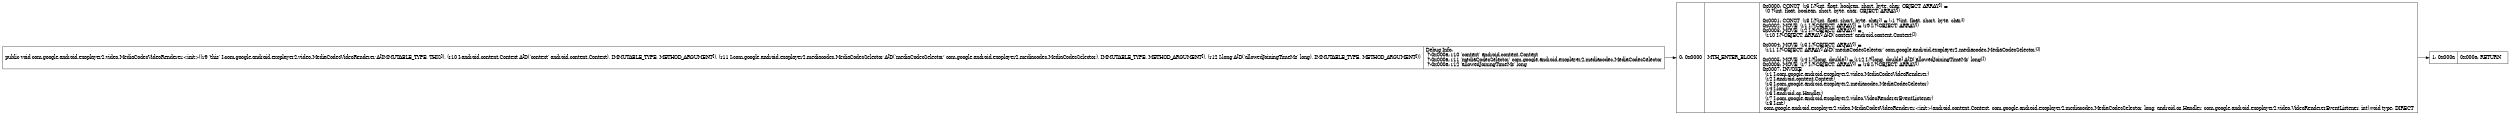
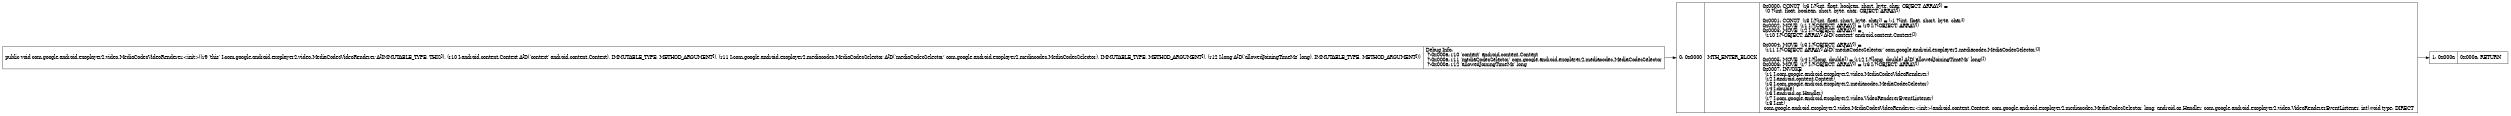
  digraph {
    rankdir=LR
    node [shape=record]
-   n1 [label="{0\:\ 0x0000|MTH_ENTER_BLOCK\l|0x0000: CONST  (r6 I:?[int, float, boolean, short, byte, char, OBJECT, ARRAY]) = \l  (0 ?[int, float, boolean, short, byte, char, OBJECT, ARRAY])\l \l0x0001: CONST  (r8 I:?[int, float, short, byte, char]) = (\-1 ?[int, float, short, byte, char]) \l0x0002: MOVE  (r1 I:?[OBJECT, ARRAY]) = (r9 I:?[OBJECT, ARRAY]) \l0x0003: MOVE  (r2 I:?[OBJECT, ARRAY]) = \l  (r10 I:?[OBJECT, ARRAY] A[D('context' android.content.Context)])\l \l0x0004: MOVE  (r3 I:?[OBJECT, ARRAY]) = \l  (r11 I:?[OBJECT, ARRAY] A[D('mediaCodecSelector' com.google.android.exoplayer2.mediacodec.MediaCodecSelector)])\l \l0x0005: MOVE  (r4 I:?[long, double]) = (r12 I:?[long, double] A[D('allowedJoiningTimeMs' long)]) \l0x0006: MOVE  (r7 I:?[OBJECT, ARRAY]) = (r6 I:?[OBJECT, ARRAY]) \l0x0007: INVOKE  \l  (r1 I:com.google.android.exoplayer2.video.MediaCodecVideoRenderer)\l  (r2 I:android.content.Context)\l  (r3 I:com.google.android.exoplayer2.mediacodec.MediaCodecSelector)\l  (r4 I:long)\l  (r6 I:android.os.Handler)\l  (r7 I:com.google.android.exoplayer2.video.VideoRendererEventListener)\l  (r8 I:int)\l com.google.android.exoplayer2.video.MediaCodecVideoRenderer.\<init\>(android.content.Context, com.google.android.exoplayer2.mediacodec.MediaCodecSelector, long, android.os.Handler, com.google.android.exoplayer2.video.VideoRendererEventListener, int):void type: DIRECT \l}"]
+   n1 [label="{0\:\ 0x0000|MTH_ENTER_BLOCK\l|0x0000: CONST  (r6 I:?[int, float, boolean, short, byte, char, OBJECT, ARRAY]) = \l  (0 ?[int, float, boolean, short, byte, char, OBJECT, ARRAY])\l \l0x0001: CONST  (r8 I:?[int, float, short, byte, char]) = (\-1 ?[int, float, short, byte, char]) \l0x0002: MOVE  (r1 I:?[OBJECT, ARRAY]) = (r9 I:?[OBJECT, ARRAY]) \l0x0003: MOVE  (r2 I:?[OBJECT, ARRAY]) = \l  (r10 I:?[OBJECT, ARRAY] A[D('context' android.content.Context)])\l \l0x0004: MOVE  (r3 I:?[OBJECT, ARRAY]) = \l  (r11 I:?[OBJECT, ARRAY] A[D('mediaCodecSelector' com.google.android.exoplayer2.mediacodec.MediaCodecSelector)])\l \l0x0005: MOVE  (r4 I:?[long, double]) = (r12 I:?[long, double] A[D('allowedJoiningTimeMs' long)]) \l0x0006: MOVE  (r7 I:?[OBJECT, ARRAY]) = (r6 I:?[OBJECT, ARRAY]) \l0x0007: INVOKE  \l  (r1 I:com.google.android.exoplayer2.video.MediaCodecVideoRenderer)\l  (r2 I:android.content.Context)\l  (r3 I:com.google.android.exoplayer2.mediacodec.MediaCodecSelector)\l  (r4 I:double)\l  (r6 I:android.os.Handler)\l  (r7 I:com.google.android.exoplayer2.video.VideoRendererEventListener)\l  (r8 I:int)\l com.google.android.exoplayer2.video.MediaCodecVideoRenderer.\<init\>(android.content.Context, com.google.android.exoplayer2.mediacodec.MediaCodecSelector, long, android.os.Handler, com.google.android.exoplayer2.video.VideoRendererEventListener, int):void type: DIRECT \l}"]
    n2 [label="{1\:\ 0x000a|0x000a: RETURN   \l}"]
    n3 [label="{public void com.google.android.exoplayer2.video.MediaCodecVideoRenderer.\<init\>((r9 'this' I:com.google.android.exoplayer2.video.MediaCodecVideoRenderer A[IMMUTABLE_TYPE, THIS]), (r10 I:android.content.Context A[D('context' android.content.Context), IMMUTABLE_TYPE, METHOD_ARGUMENT]), (r11 I:com.google.android.exoplayer2.mediacodec.MediaCodecSelector A[D('mediaCodecSelector' com.google.android.exoplayer2.mediacodec.MediaCodecSelector), IMMUTABLE_TYPE, METHOD_ARGUMENT]), (r12 I:long A[D('allowedJoiningTimeMs' long), IMMUTABLE_TYPE, METHOD_ARGUMENT]))  | Debug Info:\l  ?\-0x000a: r10 'context' android.content.Context\l  ?\-0x000a: r11 'mediaCodecSelector' com.google.android.exoplayer2.mediacodec.MediaCodecSelector\l  ?\-0x000a: r12 'allowedJoiningTimeMs' long\l}"]
    n1 -> n2
    n3 -> n1
  }
